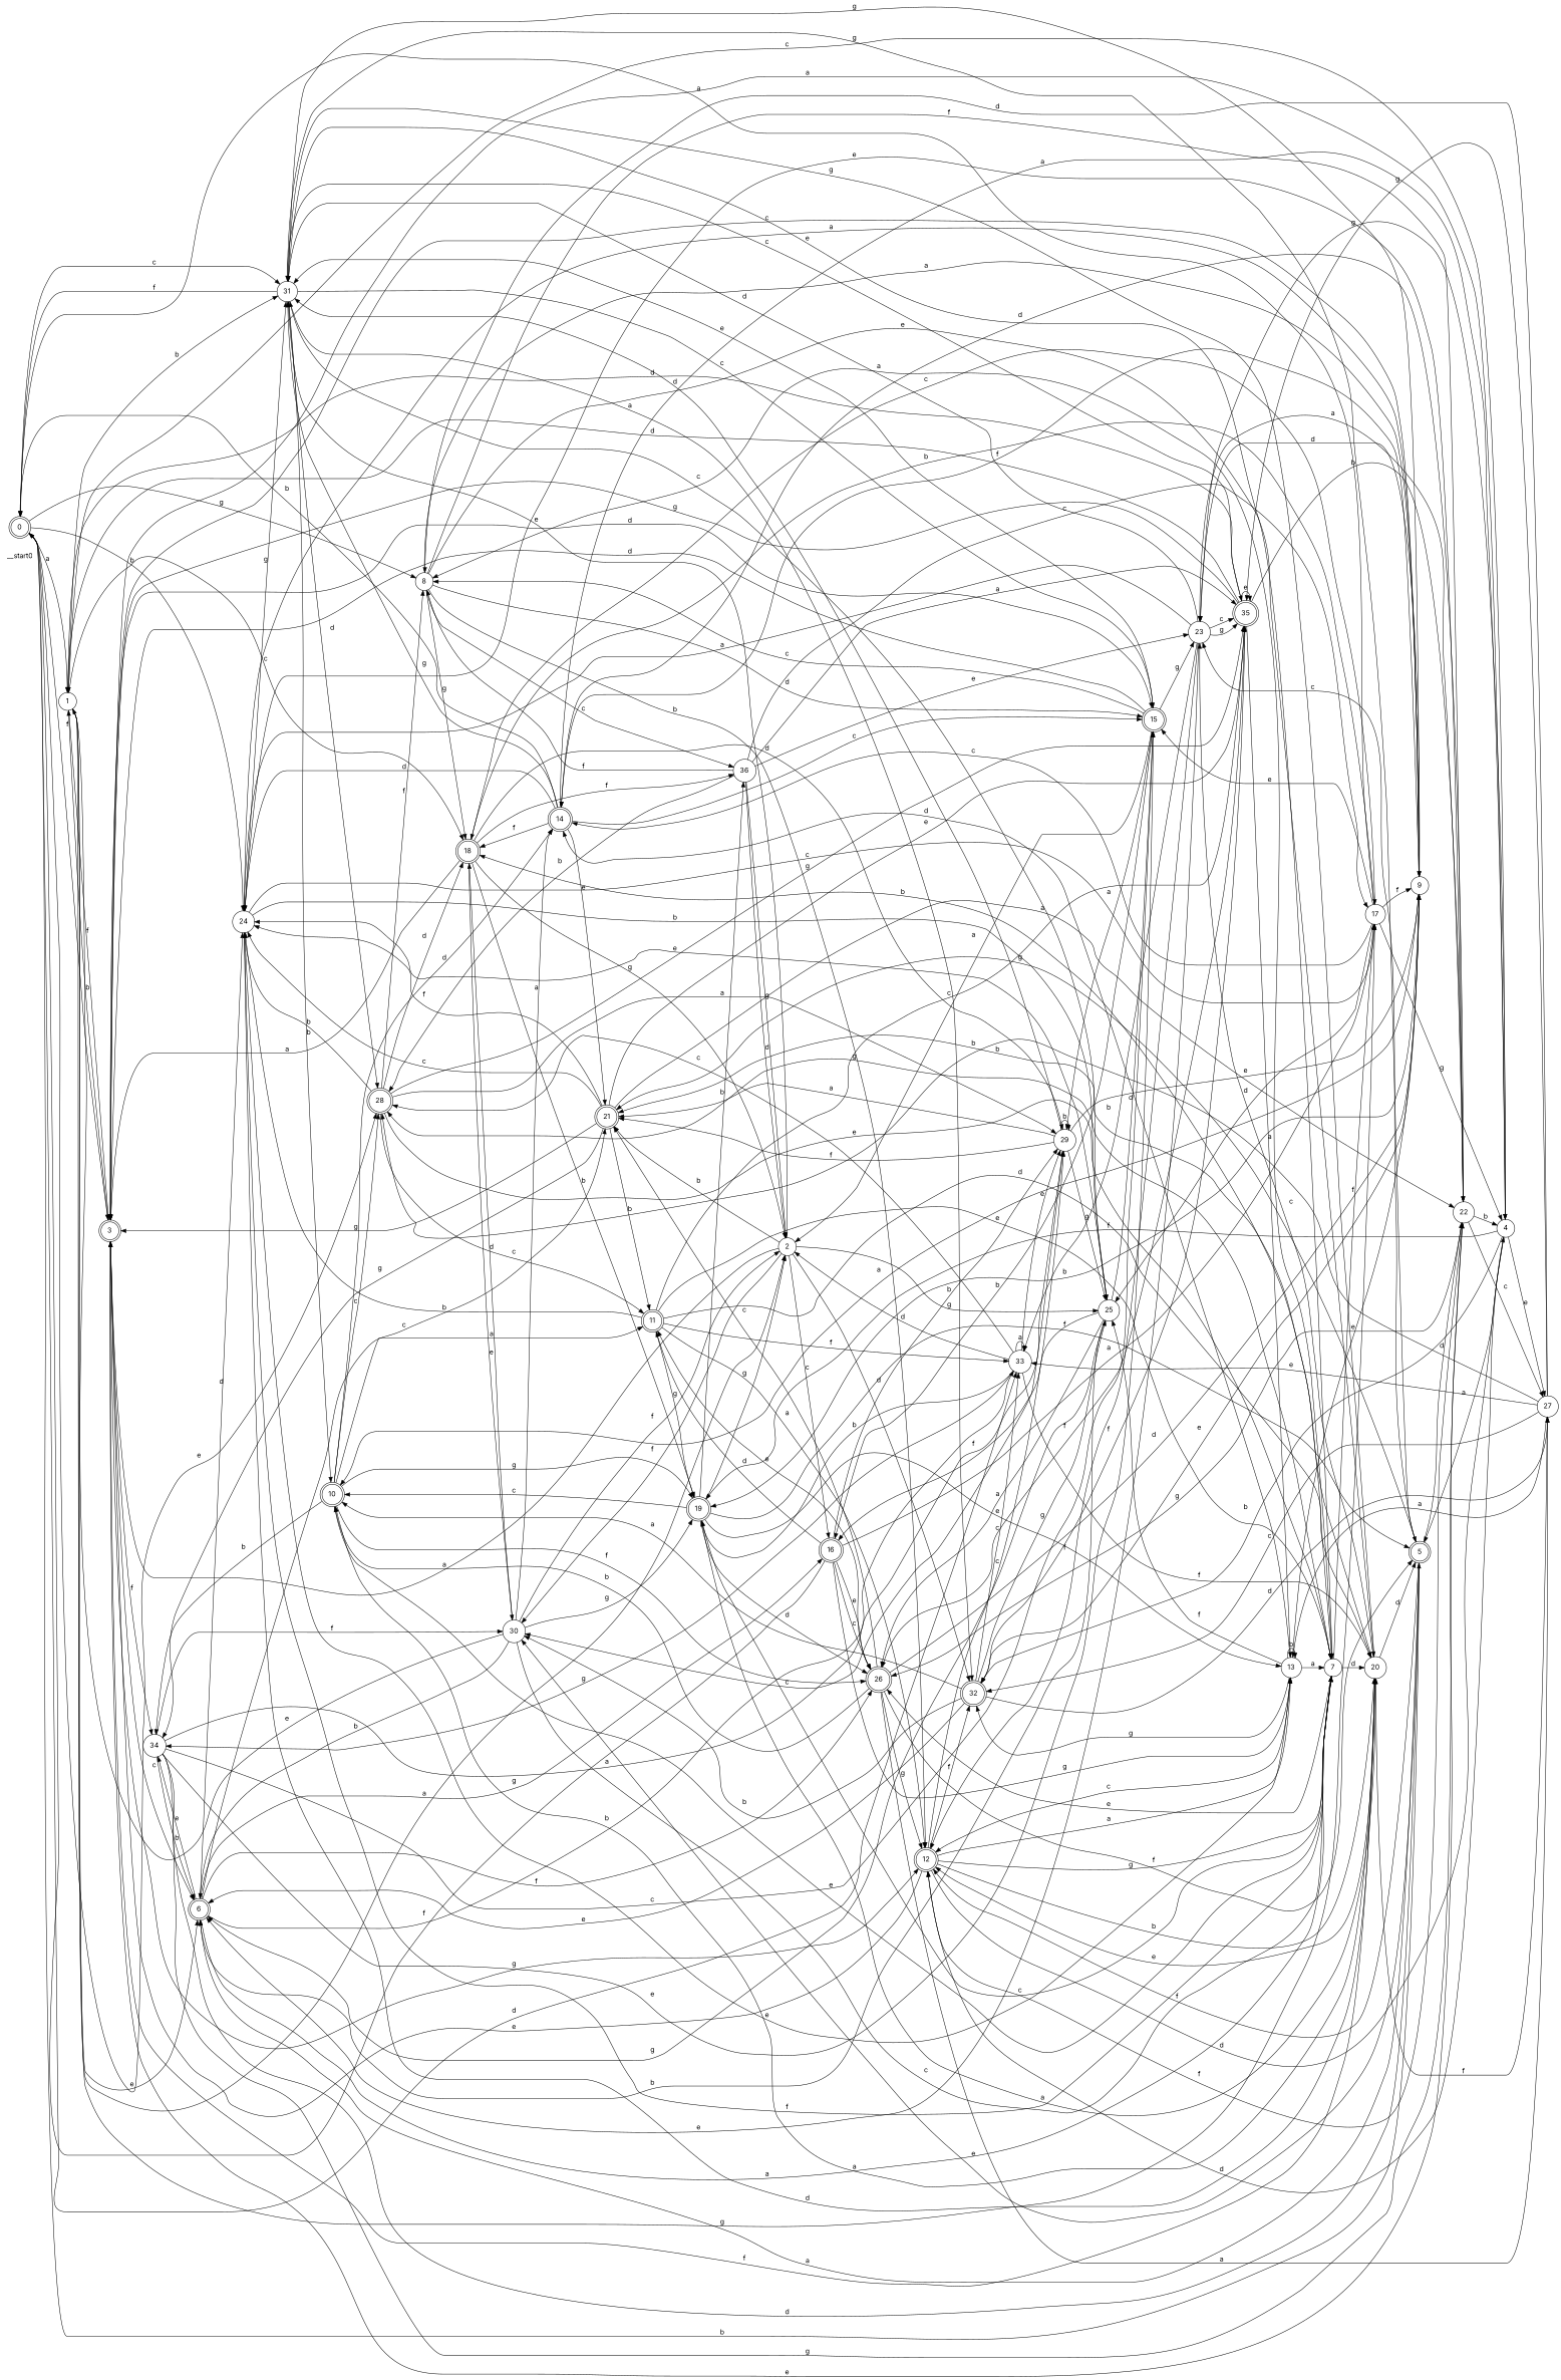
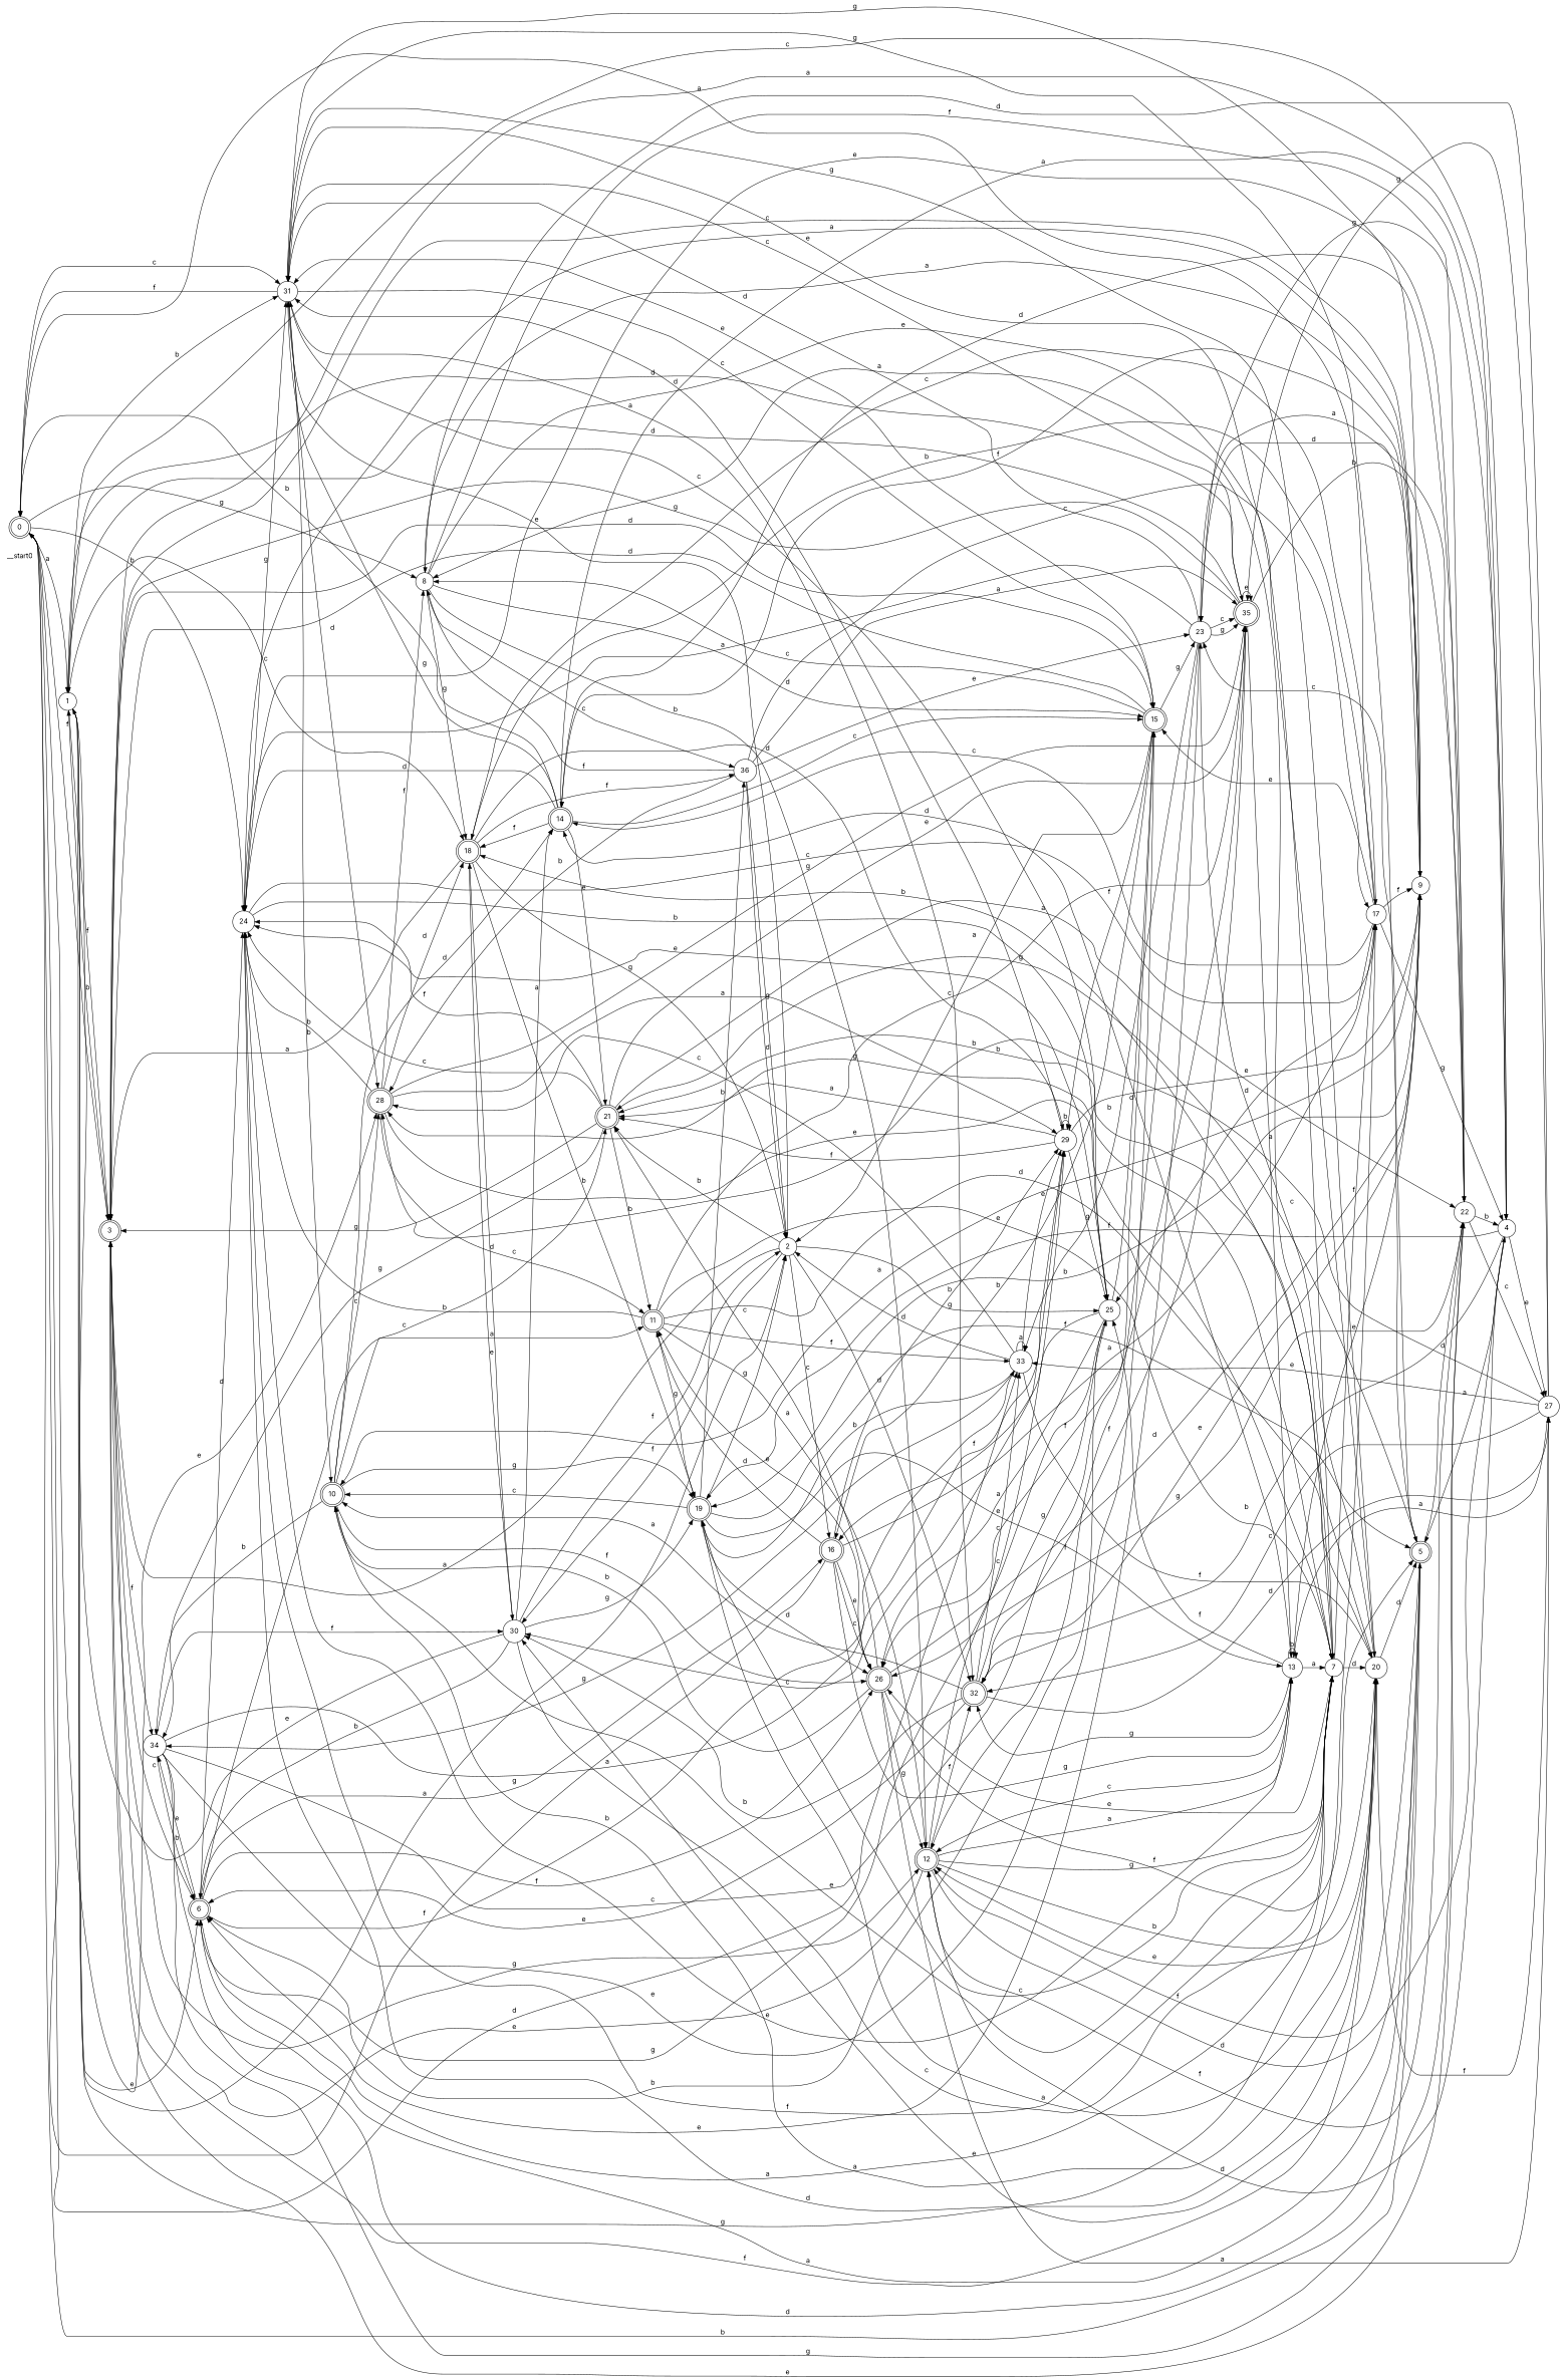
  digraph {
    fontname=Inter
    rankdir=LR
    node [fontname=Inter shape=circle color=black fillcolor=white style=filled]
    edge [fontname=Inter]
    __start0 [shape=none color="" fillcolor="" style=""]
    n2 [label=0 shape=doublecircle style="rounded,filled"]
    n3 [label=1]
    n4 [label=3 shape=doublecircle style="rounded,filled"]
    n5 [label=8]
    n6 [label=24]
    n7 [label=28 shape=doublecircle style="rounded,filled"]
    n8 [label=31]
    n9 [label=33]
    n10 [label=2]
    n11 [label=6 shape=doublecircle style="rounded,filled"]
    n12 [label=17]
    n13 [label=18 shape=doublecircle style="rounded,filled"]
    n14 [label=35 shape=doublecircle style="rounded,filled"]
    n15 [label=4]
    n16 [label=12 shape=doublecircle style="rounded,filled"]
    n17 [label=15 shape=doublecircle style="rounded,filled"]
    n18 [label=22]
    n19 [label=34]
    n20 [label=20]
    n21 [label=9]
    n22 [label=36]
    n23 [label=25]
    n24 [label=7]
    n25 [label=13]
    n26 [label=11 shape=doublecircle style="rounded,filled"]
    n27 [label=29]
    n28 [label=32 shape=doublecircle style="rounded,filled"]
    n29 [label=5 shape=doublecircle style="rounded,filled"]
    n30 [label=10 shape=doublecircle style="rounded,filled"]
    n31 [label=19 shape=doublecircle]
    n32 [label=16 shape=doublecircle style="rounded,filled"]
    n33 [label=21 shape=doublecircle style="rounded,filled"]
    n34 [label=30]
    n35 [label=26 shape=doublecircle style="rounded,filled"]
    n36 [label=14 shape=doublecircle style="rounded,filled"]
    n37 [label=27]
    n38 [label=23]
    n2 -> n3 [label=a]
    n2 -> n4 [label=f]
    n2 -> n5 [label=g]
    n2 -> n6 [label=b]
    n2 -> n7 [label=e]
    n2 -> n8 [label=c]
    n2 -> n9 [label=d]
    n3 -> n4 [label=f]
    n3 -> n8 [label=b]
    n3 -> n10 [label=a]
    n3 -> n11 [label=e]
    n3 -> n12 [label=g]
    n3 -> n13 [label=c]
    n3 -> n14 [label=d]
    n4 -> n3 [label=b]
    n4 -> n11 [label=c]
    n4 -> n15 [label=a]
    n4 -> n16 [label=g]
    n4 -> n17 [label=d]
    n4 -> n18 [label=e]
    n4 -> n19 [label=f]
    n5 -> n13 [label=g]
    n5 -> n16 [label=b]
    n5 -> n17 [label=d]
    n5 -> n18 [label=f]
    n5 -> n20 [label=e]
    n5 -> n21 [label=a]
    n5 -> n22 [label=c]
    n6 -> n8 [label=g]
    n6 -> n12 [label=c]
    n6 -> n20 [label=d]
    n6 -> n21 [label=a]
    n6 -> n23 [label=b]
    n6 -> n24 [label=f]
    n6 -> n25 [label=e]
    n7 -> n5 [label=f]
    n7 -> n6 [label=b]
    n7 -> n13 [label=d]
    n7 -> n14 [label=g]
    n7 -> n24 [label=e]
    n7 -> n26 [label=c]
    n7 -> n27 [label=a]
    n8 -> n2 [label=f]
    n8 -> n7 [label=d]
    n8 -> n17 [label=c]
    n8 -> n24 [label=e]
    n8 -> n28 [label=a]
    n8 -> n29 [label=g]
    n8 -> n30 [label=b]
    n9 -> n7 [label=c]
    n9 -> n9 [label=a]
    n9 -> n10 [label=d]
    n9 -> n19 [label=g]
    n9 -> n20 [label=f]
    n9 -> n27 [label=e]
    n9 -> n31 [label=b]
    n10 -> n4 [label=a]
    n10 -> n8 [label=e]
    n10 -> n23 [label=g]
    n10 -> n28 [label=d]
    n10 -> n32 [label=c]
    n10 -> n33 [label=b]
    n10 -> n34 [label=f]
    n11 -> n6 [label=d]
    n11 -> n9 [label=b]
    n11 -> n19 [label=e]
    n11 -> n24 [label=a]
    n11 -> n32 [label=g]
    n11 -> n33 [label=c]
    n11 -> n35 [label=f]
    n12 -> n2 [label=a]
    n12 -> n13 [label=b]
    n12 -> n15 [label=g]
    n12 -> n17 [label=e]
    n12 -> n21 [label=f]
    n12 -> n23 [label=d]
    n12 -> n36 [label=c]
    n13 -> n4 [label=a]
    n13 -> n10 [label=g]
    n13 -> n12 [label=c]
    n13 -> n22 [label=f]
    n13 -> n27 [label=d]
    n13 -> n31 [label=b]
    n13 -> n34 [label=e]
    n14 -> n3 [label=d]
    n14 -> n4 [label=g]
    n14 -> n8 [label=c]
    n14 -> n14 [label=e]
    n14 -> n18 [label=b]
    n14 -> n25 [label=a]
    n14 -> n35 [label=f]
    n15 -> n3 [label=c]
    n15 -> n16 [label=d]
    n15 -> n28 [label=b]
    n15 -> n29 [label=a]
    n15 -> n31 [label=f]
    n15 -> n37 [label=e]
    n15 -> n38 [label=g]
    n16 -> n4 [label=e]
    n16 -> n15 [label=d]
    n16 -> n20 [label=b]
    n16 -> n24 [label=g]
    n16 -> n25 [label=a]
    n16 -> n27 [label=c]
    n16 -> n28 [label=f]
    n17 -> n4 [label=d]
    n17 -> n5 [label=c]
    n17 -> n8 [label=e]
    n17 -> n10 [label=a]
-   n17 -> n27 [label=a]
+   n17 -> n27 [label=f]
    n17 -> n32 [label=b]
    n17 -> n38 [label=g]
    n18 -> n6 [label=e]
    n18 -> n15 [label=b]
    n18 -> n16 [label=f]
    n18 -> n35 [label=g]
    n18 -> n36 [label=d]
    n18 -> n37 [label=c]
    n18 -> n38 [label=a]
    n19 -> n11 [label=b]
    n19 -> n17 [label=c]
    n19 -> n17 [label=e]
    n19 -> n18 [label=g]
    n19 -> n27 [label=a]
    n19 -> n29 [label=d]
    n19 -> n34 [label=f]
    n20 -> n4 [label=f]
    n20 -> n8 [label=g]
    n20 -> n16 [label=e]
    n20 -> n29 [label=d]
    n20 -> n30 [label=a]
    n20 -> n33 [label=b]
    n20 -> n38 [label=c]
    n21 -> n4 [label=c]
    n21 -> n8 [label=g]
    n21 -> n28 [label=e]
    n21 -> n30 [label=a]
    n21 -> n31 [label=b]
    n21 -> n36 [label=f]
    n21 -> n38 [label=d]
    n22 -> n5 [label=f]
    n22 -> n7 [label=b]
    n22 -> n10 [label=d]
    n22 -> n10 [label=g]
    n22 -> n12 [label=c]
    n22 -> n14 [label=a]
    n22 -> n38 [label=e]
    n23 -> n6 [label=e]
    n23 -> n8 [label=c]
    n23 -> n11 [label=b]
    n23 -> n11 [label=g]
    n23 -> n17 [label=d]
    n23 -> n32 [label=f]
    n23 -> n35 [label=a]
    n24 -> n5 [label=a]
    n24 -> n7 [label=g]
    n24 -> n12 [label=f]
    n24 -> n13 [label=b]
    n24 -> n20 [label=d]
    n24 -> n31 [label=c]
    n24 -> n35 [label=e]
    n25 -> n16 [label=c]
    n25 -> n21 [label=e]
    n25 -> n23 [label=f]
    n25 -> n24 [label=a]
    n25 -> n25 [label=b]
    n25 -> n28 [label=g]
    n25 -> n36 [label=d]
    n26 -> n6 [label=b]
    n26 -> n9 [label=f]
    n26 -> n14 [label=c]
    n26 -> n16 [label=a]
    n26 -> n20 [label=d]
    n26 -> n24 [label=e]
    n26 -> n31 [label=g]
    n27 -> n8 [label=d]
    n27 -> n21 [label=e]
    n27 -> n23 [label=g]
    n27 -> n27 [label=b]
    n27 -> n33 [label=a]
    n27 -> n33 [label=f]
    n27 -> n34 [label=c]
    n28 -> n9 [label=c]
    n28 -> n11 [label=e]
    n28 -> n14 [label=f]
    n28 -> n23 [label=g]
    n28 -> n30 [label=a]
    n28 -> n34 [label=b]
    n28 -> n37 [label=d]
    n29 -> n2 [label=b]
    n29 -> n11 [label=a]
    n29 -> n16 [label=f]
    n29 -> n18 [label=d]
    n29 -> n33 [label=g]
    n29 -> n34 [label=e]
    n29 -> n38 [label=c]
    n30 -> n7 [label=c]
    n30 -> n19 [label=b]
    n30 -> n24 [label=e]
    n30 -> n26 [label=a]
    n30 -> n31 [label=g]
    n30 -> n35 [label=f]
    n30 -> n36 [label=d]
    n31 -> n10 [label=g]
    n31 -> n20 [label=a]
    n31 -> n22 [label=b]
    n31 -> n25 [label=e]
    n31 -> n29 [label=f]
    n31 -> n30 [label=c]
    n31 -> n35 [label=d]
    n32 -> n2 [label=f]
    n32 -> n12 [label=a]
    n32 -> n25 [label=g]
    n32 -> n26 [label=d]
    n32 -> n27 [label=b]
    n32 -> n35 [label=c]
    n32 -> n35 [label=e]
    n33 -> n4 [label=g]
    n33 -> n6 [label=c]
    n33 -> n6 [label=f]
    n33 -> n14 [label=e]
    n33 -> n18 [label=a]
    n33 -> n19 [label=g]
    n33 -> n26 [label=b]
    n34 -> n3 [label=e]
    n34 -> n10 [label=f]
    n34 -> n11 [label=b]
    n34 -> n13 [label=d]
    n34 -> n24 [label=c]
    n34 -> n31 [label=g]
    n34 -> n36 [label=a]
    n35 -> n16 [label=g]
    n35 -> n21 [label=d]
    n35 -> n26 [label=e]
    n35 -> n29 [label=f]
    n35 -> n30 [label=b]
    n35 -> n33 [label=c]
    n35 -> n37 [label=a]
    n36 -> n2 [label=b]
    n36 -> n6 [label=d]
    n36 -> n8 [label=g]
    n36 -> n13 [label=f]
    n36 -> n15 [label=a]
    n36 -> n17 [label=c]
    n36 -> n33 [label=e]
    n37 -> n5 [label=d]
    n37 -> n7 [label=b]
    n37 -> n9 [label=e]
    n37 -> n14 [label=g]
    n37 -> n20 [label=f]
    n37 -> n25 [label=a]
    n37 -> n28 [label=c]
    n38 -> n6 [label=a]
    n38 -> n8 [label=d]
    n38 -> n9 [label=b]
    n38 -> n11 [label=e]
    n38 -> n14 [label=c]
    n38 -> n14 [label=g]
    n38 -> n16 [label=f]
  }
